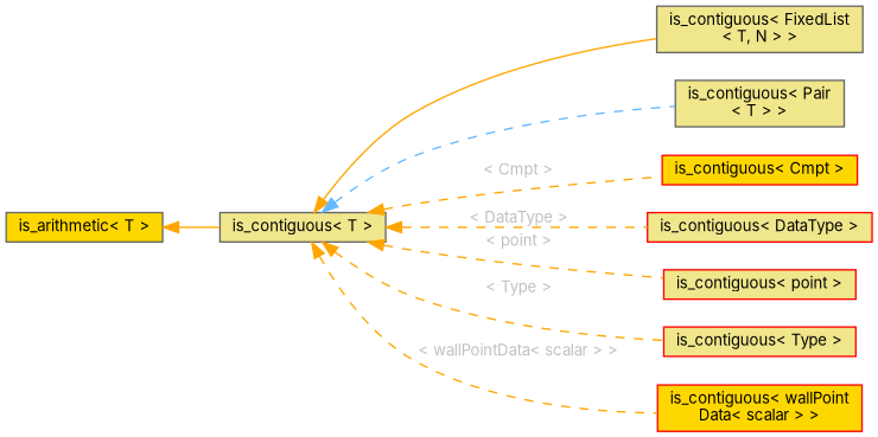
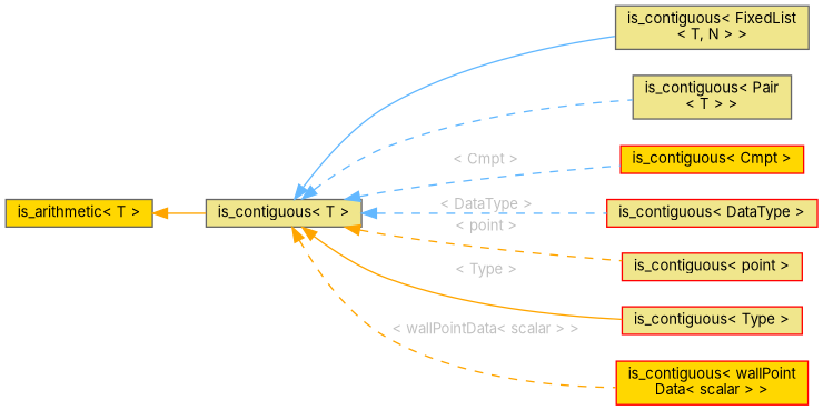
  digraph {
    fontname=Inter
    rankdir=LR
    node [color=red fillcolor=khaki fontname=Inter fontsize=10 shape=box style=filled]
    edge [color=orange dir=back fontname=Inter fontsize=10 labelfontname=Helvetica labelfontsize=10 style=dashed fontcolor=grey]
    n1 [color=gray40 fontcolor=black height=0.2 label="is_contiguous\< T \>" width=0.4]
    n2 [color=gray40 height=0.2 label="is_contiguous\< FixedList\l\< T, N \> \>" width=0.4]
    n3 [color=gray40 height=0.2 label="is_contiguous\< Pair\l\< T \> \>" width=0.4]
    n4 [fillcolor=gold height=0.2 label="is_contiguous\< Cmpt \>" width=0.4]
    n5 [height=0.2 label="is_contiguous\< DataType \>" width=0.4]
    n6 [height=0.2 label="is_contiguous\< point \>" width=0.4]
    n7 [height=0.2 label="is_contiguous\< Type \>" width=0.4]
    n8 [fillcolor=gold height=0.2 label="is_contiguous\< wallPoint\lData\< scalar \> \>" width=0.4]
    n9 [color=gray40 fillcolor=gold height=0.2 label="is_arithmetic\< T \>" width=0.4]
-   n1 -> n2 [style=solid fontcolor=""]
+   n1 -> n2 [color=steelblue1 style=solid fontcolor=""]
    n1 -> n3 [color=steelblue1 fontcolor=""]
-   n1 -> n4 [label=" \< Cmpt \>"]
-   n1 -> n5 [label=" \< DataType \>"]
+   n1 -> n4 [color=steelblue1 label=" \< Cmpt \>"]
+   n1 -> n5 [color=steelblue1 label=" \< DataType \>"]
    n1 -> n6 [label=" \< point \>"]
-   n1 -> n7 [label=" \< Type \>"]
+   n1 -> n7 [label=" \< Type \>" style=solid]
    n1 -> n8 [label=" \< wallPointData\< scalar \> \>"]
    n9 -> n1 [style=solid fontcolor=""]
  }
